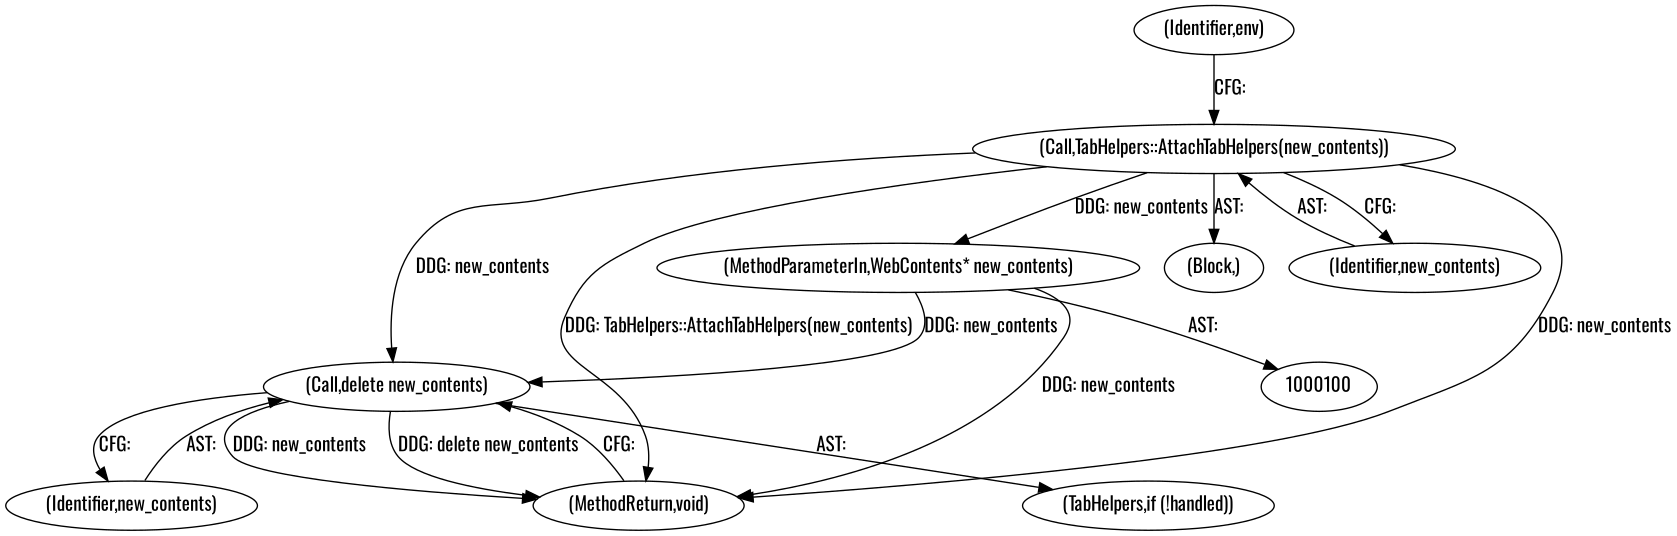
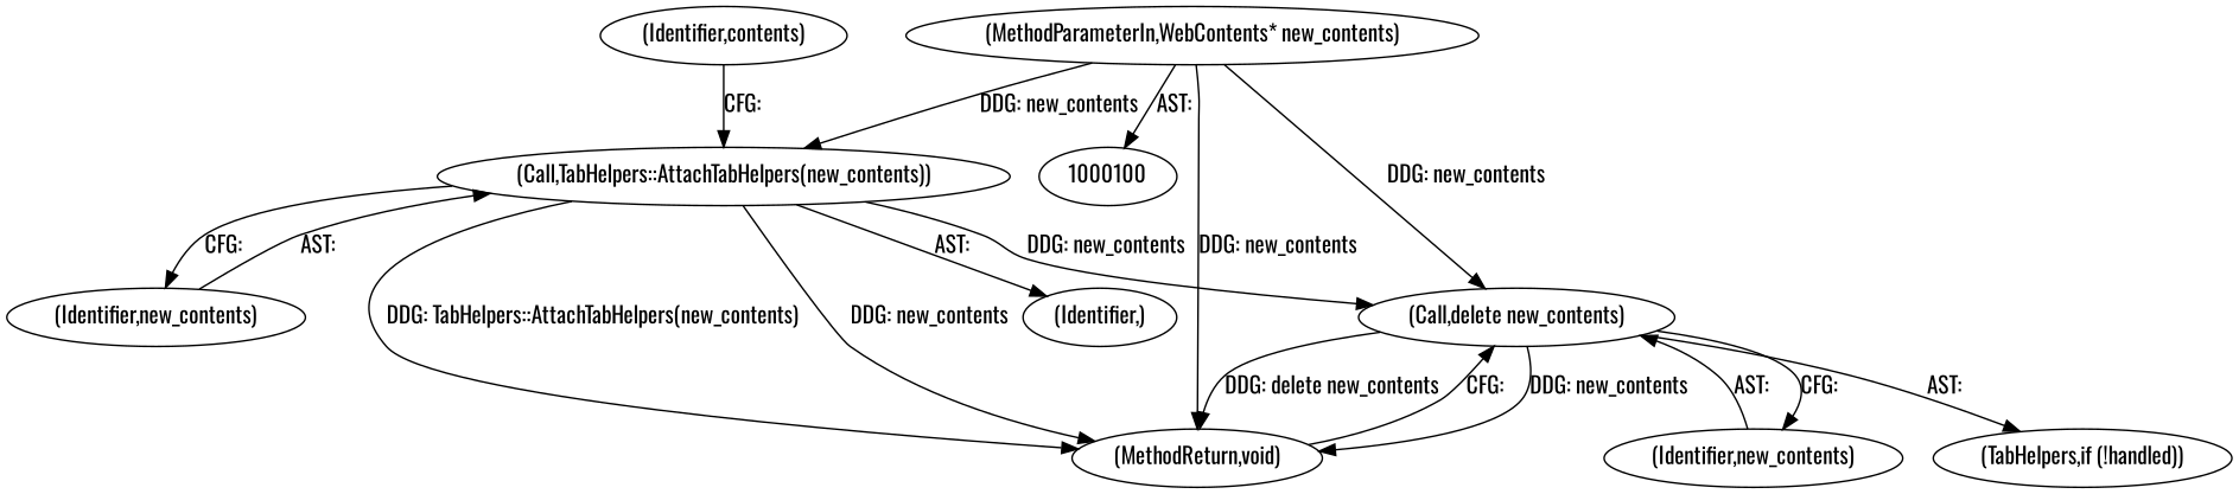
  digraph {
    fontname=Oswald
    node [fontname=Oswald]
    edge [fontname=Oswald]
    n1 [label="(Call,delete new_contents)"]
    n2 [label="(Identifier,new_contents)"]
    n3 [label="(MethodReturn,void)"]
    n4 [label="(TabHelpers,if (!handled))"]
    n5 [label="(Call,TabHelpers::AttachTabHelpers(new_contents))"]
-   n6 [label="(Block,)"]
+   n6 [label="(Identifier,)"]
    n7 [label="(Identifier,new_contents)"]
    n8 [label="(MethodParameterIn,WebContents* new_contents)"]
    1000100
-   n10 [label="(Identifier,env)"]
+   n10 [label="(Identifier,contents)"]
    n1 -> n2 [label="CFG: "]
    n1 -> n3 [label="DDG: new_contents"]
    n1 -> n3 [label="DDG: delete new_contents"]
    n1 -> n4 [label="AST: "]
    n2 -> n1 [label="AST: "]
    n3 -> n1 [label="CFG: "]
    n5 -> n1 [label="DDG: new_contents"]
    n5 -> n3 [label="DDG: TabHelpers::AttachTabHelpers(new_contents)"]
    n5 -> n3 [label="DDG: new_contents"]
    n5 -> n6 [label="AST: "]
    n5 -> n7 [label="CFG: "]
    n7 -> n5 [label="AST: "]
    n8 -> n1 [label="DDG: new_contents"]
    n8 -> n3 [label="DDG: new_contents"]
-   n5 -> n8 [label="DDG: new_contents"]
+   n8 -> n5 [label="DDG: new_contents"]
    n8 -> 1000100 [label="AST: "]
    n10 -> n5 [label="CFG: "]
  }
